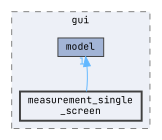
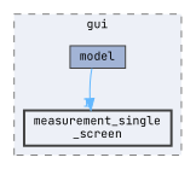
  digraph {
    compound=true
    fontname="JetBrains Mono"
    node [color=grey25 fontname="JetBrains Mono" fontsize=10 shape=box]
    n1 [fillcolor="#a2b4d6" height=0.2 label=model style=filled width=0.4]
    n2 [fillcolor="#edf0f7" height=0.2 label="measurement_single\l_screen" style="filled,bold" width=0.4]
    subgraph cluster_1 {
      bgcolor="#edf0f7"
      fontsize=10
      label=gui
      pencolor=grey50
      style="filled,dashed"
      n1
      n2
    }
-   n2 -> n1 [color=steelblue1 fontcolor=steelblue1 fontname="JetBrains Mono" fontsize=10 headlabel=1 labeldistance=1.5 labelfontname=Helvetica labelfontsize=10]
+   n1 -> n2 [color=steelblue1 fontcolor=steelblue1 fontname="JetBrains Mono" fontsize=10 headlabel=1 labeldistance=1.5 labelfontname=Helvetica labelfontsize=10]
  }
